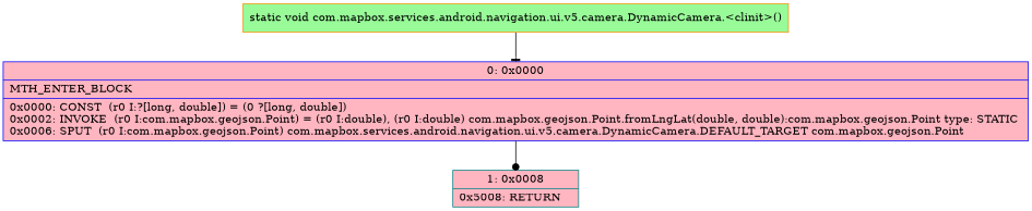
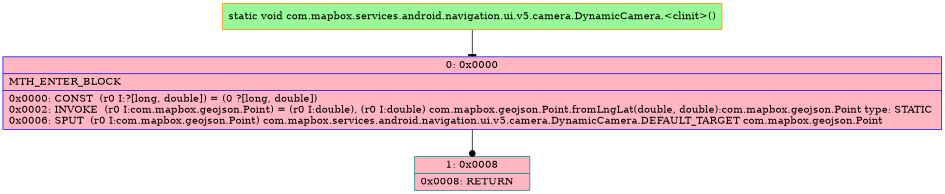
  digraph {
    node [shape=record style=filled fillcolor=lightpink]
    n1 [label="{0\:\ 0x0000|MTH_ENTER_BLOCK\l|0x0000: CONST  (r0 I:?[long, double]) = (0 ?[long, double]) \l0x0002: INVOKE  (r0 I:com.mapbox.geojson.Point) = (r0 I:double), (r0 I:double) com.mapbox.geojson.Point.fromLngLat(double, double):com.mapbox.geojson.Point type: STATIC \l0x0006: SPUT  (r0 I:com.mapbox.geojson.Point) com.mapbox.services.android.navigation.ui.v5.camera.DynamicCamera.DEFAULT_TARGET com.mapbox.geojson.Point \l}" color=blue]
-   n2 [label="{1\:\ 0x0008|0x5008: RETURN   \l}" color=teal]
+   n2 [label="{1\:\ 0x0008|0x0008: RETURN   \l}" color=teal]
    n3 [label="{static void com.mapbox.services.android.navigation.ui.v5.camera.DynamicCamera.\<clinit\>() }" fillcolor=palegreen color=darkorange]
    n1 -> n2 [arrowhead=dot]
    n3 -> n1 [arrowhead=tee]
  }
